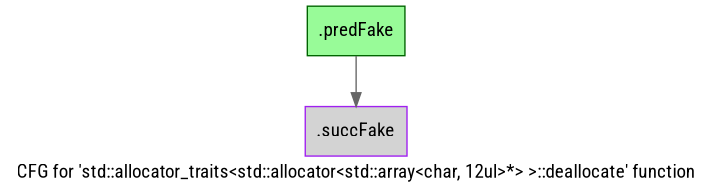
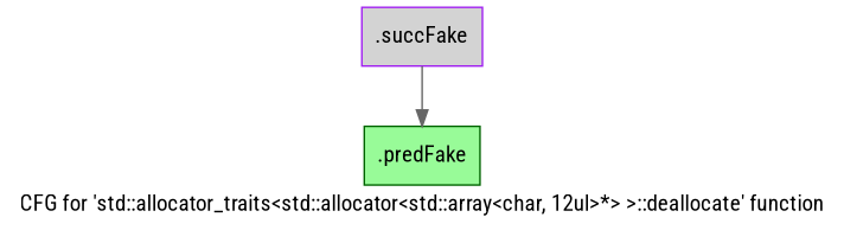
  digraph {
    label="CFG for 'std::allocator_traits\<std::allocator\<std::array\<char, 12ul\>*\> \>::deallocate' function"
    fontname="Roboto Condensed"
    node [shape=record style=filled fontname="Roboto Condensed"]
    n1 [label="{.predFake}" fillcolor=palegreen color=darkgreen]
    n2 [filename="/media/miguel/NewVolume/Linux/Xilinx/Vitis_HLS/2020.2/tps/lnx64/gcc-6.2.0/lib/gcc/x86_64-pc-linux-gnu/6.2.0/../../../../include/c++/6.2.0/bits/alloc_traits.h" label="{.succFake}" linenumber=442 fillcolor=lightgrey color=purple]
-   n1 -> n2 [execusionnum=0 filename="/media/miguel/NewVolume/Linux/Xilinx/Vitis_HLS/2020.2/tps/lnx64/gcc-6.2.0/lib/gcc/x86_64-pc-linux-gnu/6.2.0/../../../../include/c++/6.2.0/bits/alloc_traits.h" color=gray40 fontname="Roboto Condensed"]
+   n2 -> n1 [execusionnum=0 filename="/media/miguel/NewVolume/Linux/Xilinx/Vitis_HLS/2020.2/tps/lnx64/gcc-6.2.0/lib/gcc/x86_64-pc-linux-gnu/6.2.0/../../../../include/c++/6.2.0/bits/alloc_traits.h" color=gray40 fontname="Roboto Condensed"]
  }
